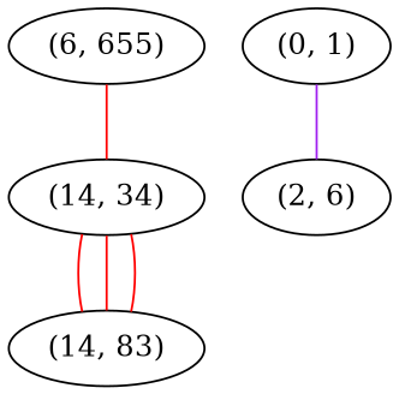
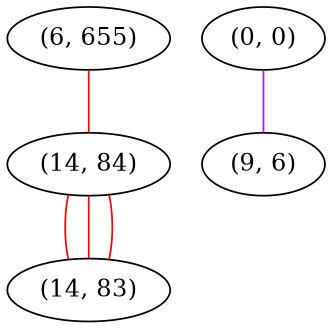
  graph {
    edge [color=red weight=1]
    n1 [label="(6, 655)"]
-   "(14, 84)" [label="(14, 34)"]
+   "(14, 84)"
    "(14, 83)"
-   "(0, 0)" [label="(0, 1)"]
-   "(9, 6)" [label="(2, 6)"]
+   "(0, 0)"
+   "(9, 6)"
    n1 -- "(14, 84)"
    "(14, 84)" -- "(14, 83)"
    "(14, 84)" -- "(14, 83)"
    "(14, 84)" -- "(14, 83)"
    "(0, 0)" -- "(9, 6)" [color=purple weight=4]
  }
